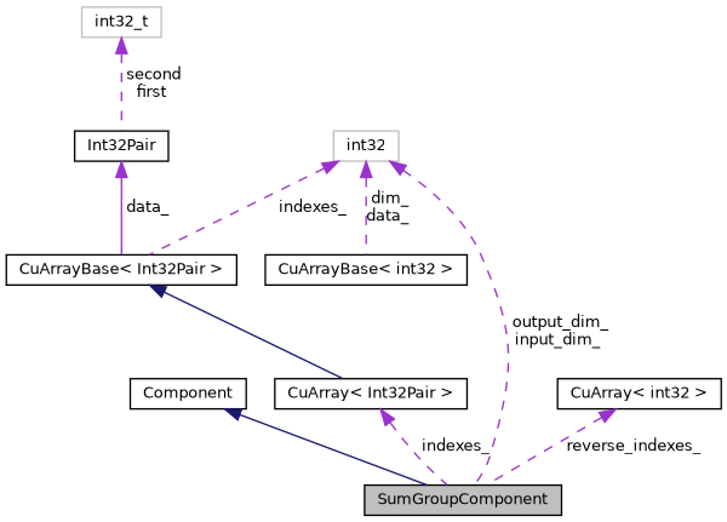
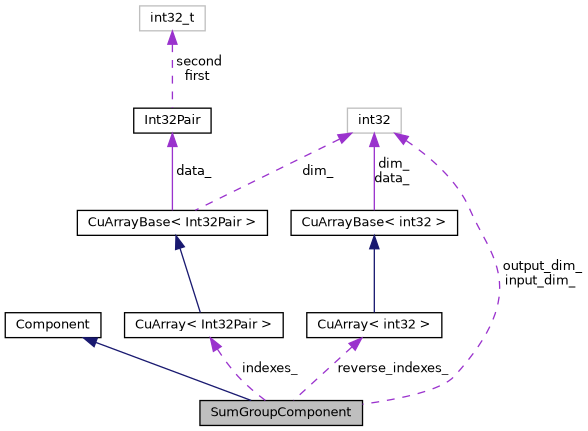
  digraph {
    node [color=black fillcolor=white fontname=Helvetica fontsize=10 shape=record style=filled]
    edge [color=darkorchid3 dir=back fontname=Helvetica fontsize=10 labelfontname=Helvetica labelfontsize=10 style=dashed]
    n1 [fillcolor=grey75 fontcolor=black height=0.2 label=SumGroupComponent width=0.4]
    n2 [height=0.2 label=Component width=0.4]
    n3 [color=grey75 height=0.2 label=int32 width=0.4]
    n4 [height=0.2 label="CuArrayBase\< Int32Pair \>" width=0.4]
    n5 [height=0.2 label="CuArrayBase\< int32 \>" width=0.4]
    n6 [height=0.2 label="CuArray\< Int32Pair \>" width=0.4]
    n7 [height=0.2 label="CuArray\< int32 \>" width=0.4]
    n8 [height=0.2 label=Int32Pair width=0.4]
    n9 [color=grey75 height=0.2 label=int32_t width=0.4]
    n2 -> n1 [color=midnightblue style=solid]
    n3 -> n1 [label=" output_dim_\ninput_dim_"]
-   n3 -> n4 [label=" indexes_"]
-   n3 -> n5 [label=" dim_\ndata_"]
+   n3 -> n4 [label=" dim_"]
+   n3 -> n5 [label=" dim_\ndata_" style=solid]
    n4 -> n6 [color=midnightblue style=solid]
+   n5 -> n7 [color=midnightblue style=solid]
    n6 -> n1 [label=" indexes_"]
    n7 -> n1 [label=" reverse_indexes_"]
    n8 -> n4 [label=" data_" style=solid]
    n9 -> n8 [label=" second\nfirst"]
  }
